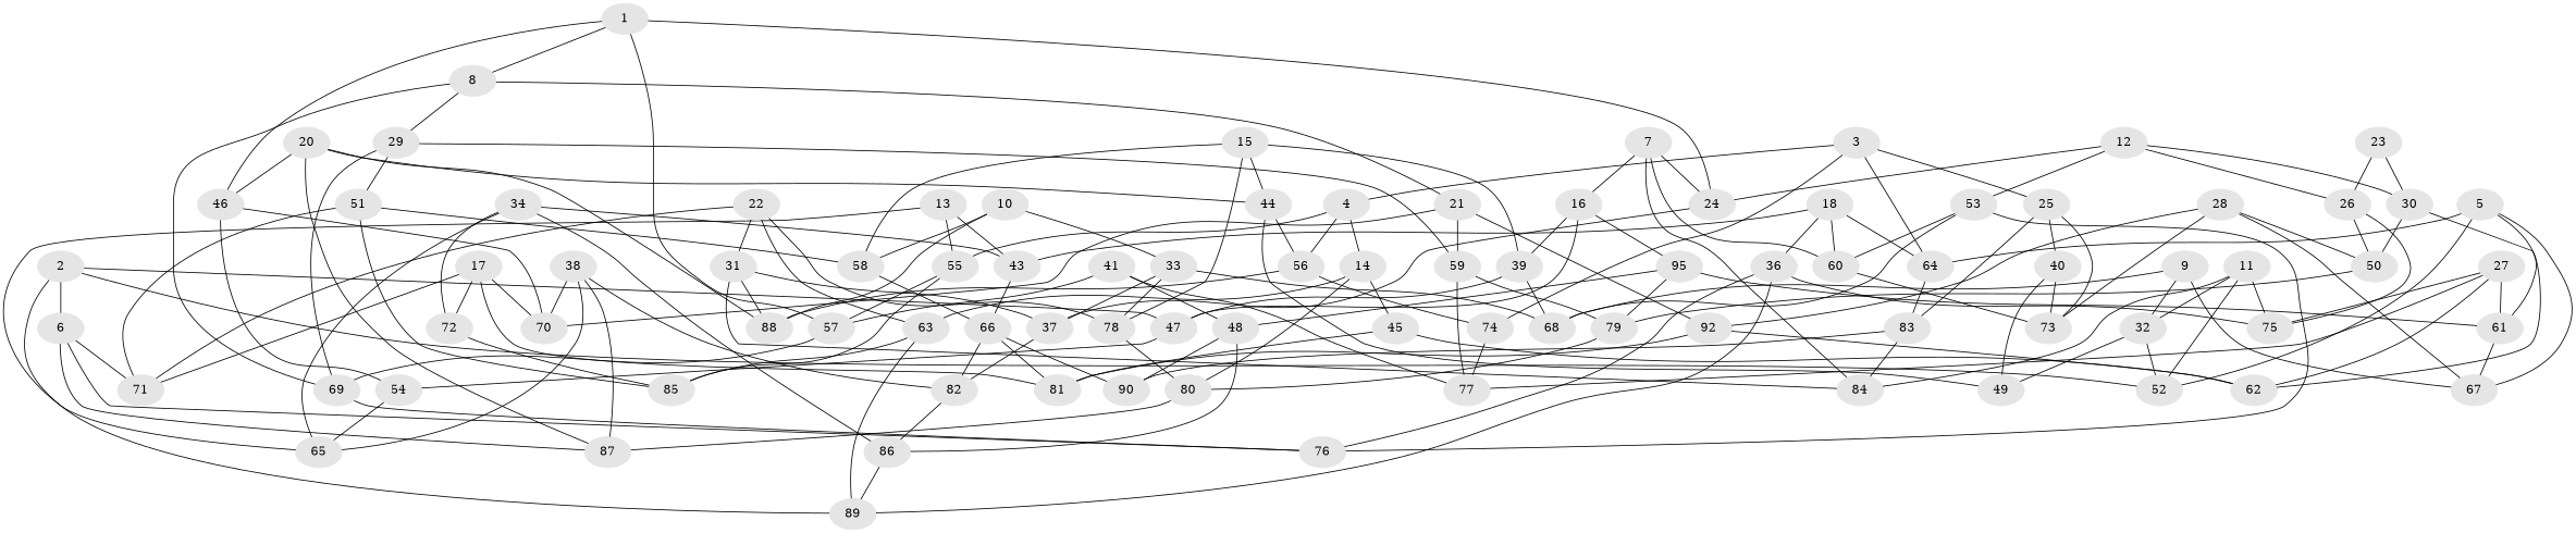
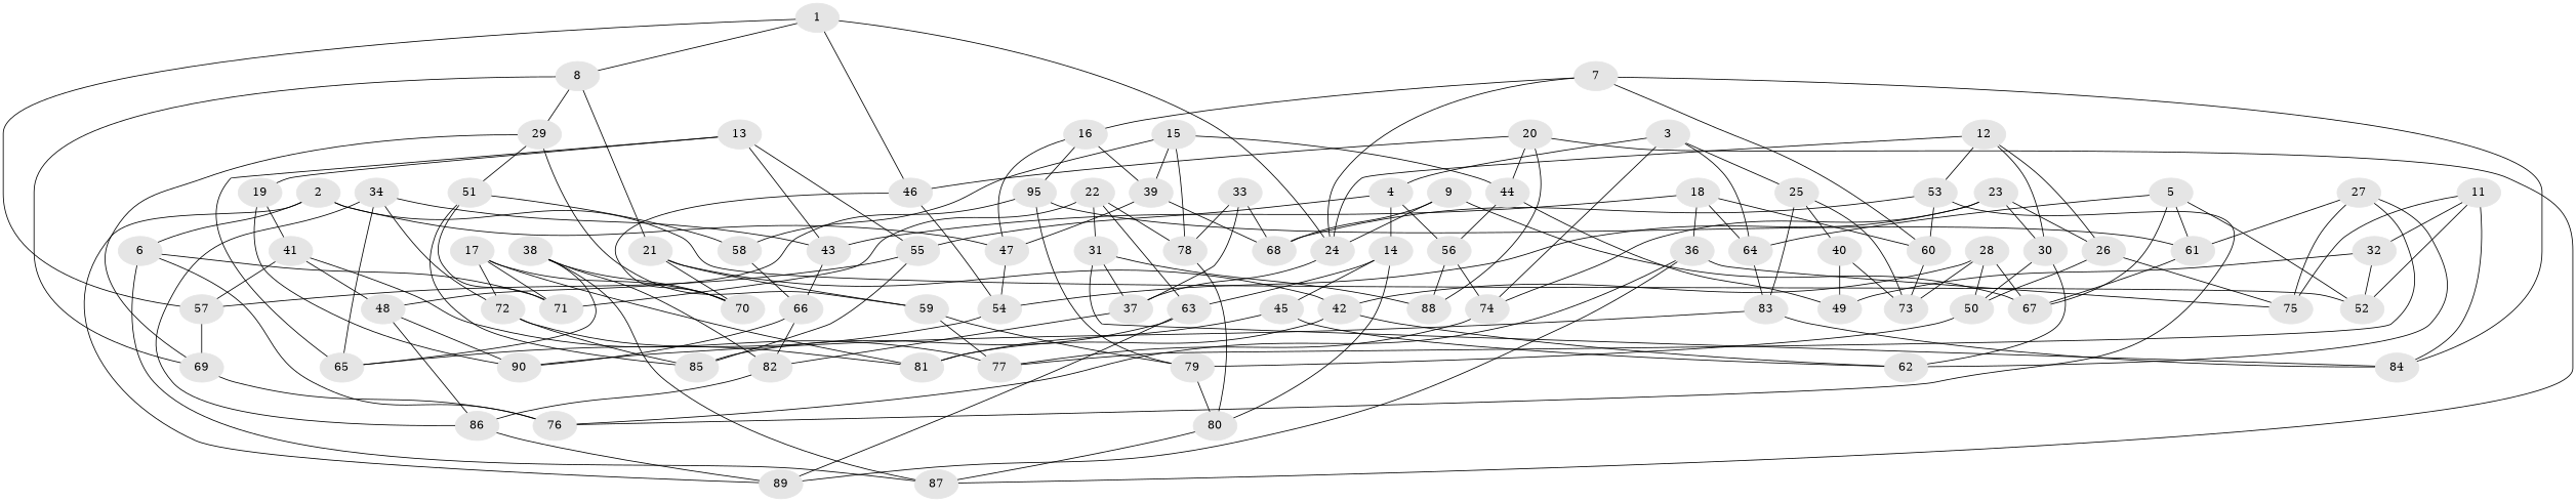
  graph {
    node [color=gray90 style=filled]
    1
    8
    24
    46
    57
    21
    29
    69
    37
    70
    54
    2
    6
    47
    52
    89
    71
    76
    87
    3
    4
    25
    64
    74
    14
    55
    56
    40
    73
    83
    77
    45
    63
    80
    85
    88
    5
    61
    67
    7
    16
    60
    84
    39
    n45 [label=95]
-   42 [label=92]
+   42
    59
    51
    9
    32
    68
    49
-   10
    33
    58
    78
    66
    11
    75
    12
    26
    30
    53
    50
    62
    13
+   19
    43
    65
    41
    90
    81
    15
    44
    48
    79
    17
    72
    18
    36
    20
    22
    31
    23
    82
    27
    28
    34
    86
    38
    1 -- 8
    1 -- 24
    1 -- 46
    1 -- 57
    8 -- 21
    8 -- 29
    8 -- 69
    24 -- 37
    46 -- 70
    46 -- 54
    57 -- 69
    21 -- 70
    21 -- 42
    21 -- 59
    29 -- 69
    29 -- 59
    29 -- 51
    69 -- 76
    37 -- 82
    54 -- 65
    2 -- 6
    2 -- 47
    2 -- 52
    2 -- 89
    6 -- 71
    6 -- 76
    6 -- 87
    47 -- 54
    3 -- 4
    3 -- 25
    3 -- 64
    3 -- 74
    4 -- 14
    4 -- 55
    4 -- 56
    25 -- 40
    25 -- 73
    25 -- 83
    64 -- 83
    74 -- 77
    14 -- 45
    14 -- 63
    14 -- 80
    55 -- 57
    55 -- 85
    56 -- 74
    56 -- 88
    40 -- 73
    40 -- 49
    83 -- 84
    83 -- 90
    45 -- 62
    45 -- 81
    63 -- 89
    63 -- 85
    80 -- 87
    5 -- 52
    5 -- 64
    5 -- 61
    5 -- 67
    61 -- 67
    7 -- 24
    7 -- 16
    7 -- 60
    7 -- 84
    16 -- 47
    16 -- 39
    16 -- n45
    60 -- 73
    39 -- 47
    39 -- 68
    n45 -- 61
    n45 -- 48
    n45 -- 79
    42 -- 62
    42 -- 81
    59 -- 77
    59 -- 79
    51 -- 71
    51 -- 85
    51 -- 58
    9 -- 67
-   9 -- 32
+   9 -- 24
    9 -- 68
    32 -- 52
    32 -- 49
-   10 -- 88
-   10 -- 33
-   10 -- 58
    33 -- 37
    33 -- 68
    33 -- 78
    58 -- 66
    78 -- 80
    66 -- 90
    66 -- 82
    11 -- 52
    11 -- 84
    11 -- 32
    11 -- 75
    12 -- 24
    12 -- 26
    12 -- 30
    12 -- 53
    26 -- 75
    26 -- 50
    30 -- 50
    30 -- 62
    53 -- 76
    53 -- 60
    53 -- 68
    50 -- 79
    13 -- 55
+   13 -- 19
    13 -- 43
    13 -- 65
+   19 -- 41
+   19 -- 90
    43 -- 66
    41 -- 57
    41 -- 77
    41 -- 48
    15 -- 39
    15 -- 58
    15 -- 78
    15 -- 44
    44 -- 56
    44 -- 49
    48 -- 90
    48 -- 86
    79 -- 80
    17 -- 70
    17 -- 71
    17 -- 81
    17 -- 72
    72 -- 85
-   66 -- 81
+   72 -- 81
    18 -- 64
    18 -- 60
    18 -- 43
    18 -- 36
    36 -- 89
    36 -- 76
    36 -- 75
    20 -- 46
    20 -- 87
    20 -- 88
    20 -- 44
    22 -- 71
    22 -- 63
    22 -- 78
    22 -- 31
    31 -- 37
    31 -- 88
    31 -- 84
+   23 -- 54
+   23 -- 74
    23 -- 26
    23 -- 30
    82 -- 86
    27 -- 77
    27 -- 61
    27 -- 75
    27 -- 62
    28 -- 73
    28 -- 67
    28 -- 42
    28 -- 50
    34 -- 43
    34 -- 65
    34 -- 72
    34 -- 86
    86 -- 89
    38 -- 70
    38 -- 87
    38 -- 65
    38 -- 82
  }
